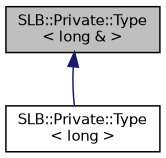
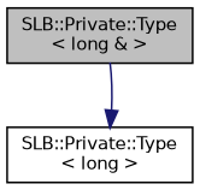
  digraph {
    node [color=black fontname=Helvetica fontsize=10 shape=record style=filled]
    n1 [fillcolor=grey75 fontcolor=black height=0.2 label="SLB::Private::Type\l\< long & \>" width=0.4]
    n2 [fillcolor=white height=0.2 label="SLB::Private::Type\l\< long \>" width=0.4]
-   n1 -> n2 [color=midnightblue dir=back fontname=Helvetica fontsize=10 labelfontname=Helvetica labelfontsize=10 style=solid]
+   n2 -> n1 [color=midnightblue dir=back fontname=Helvetica fontsize=10 labelfontname=Helvetica labelfontsize=10 style=solid]
  }
